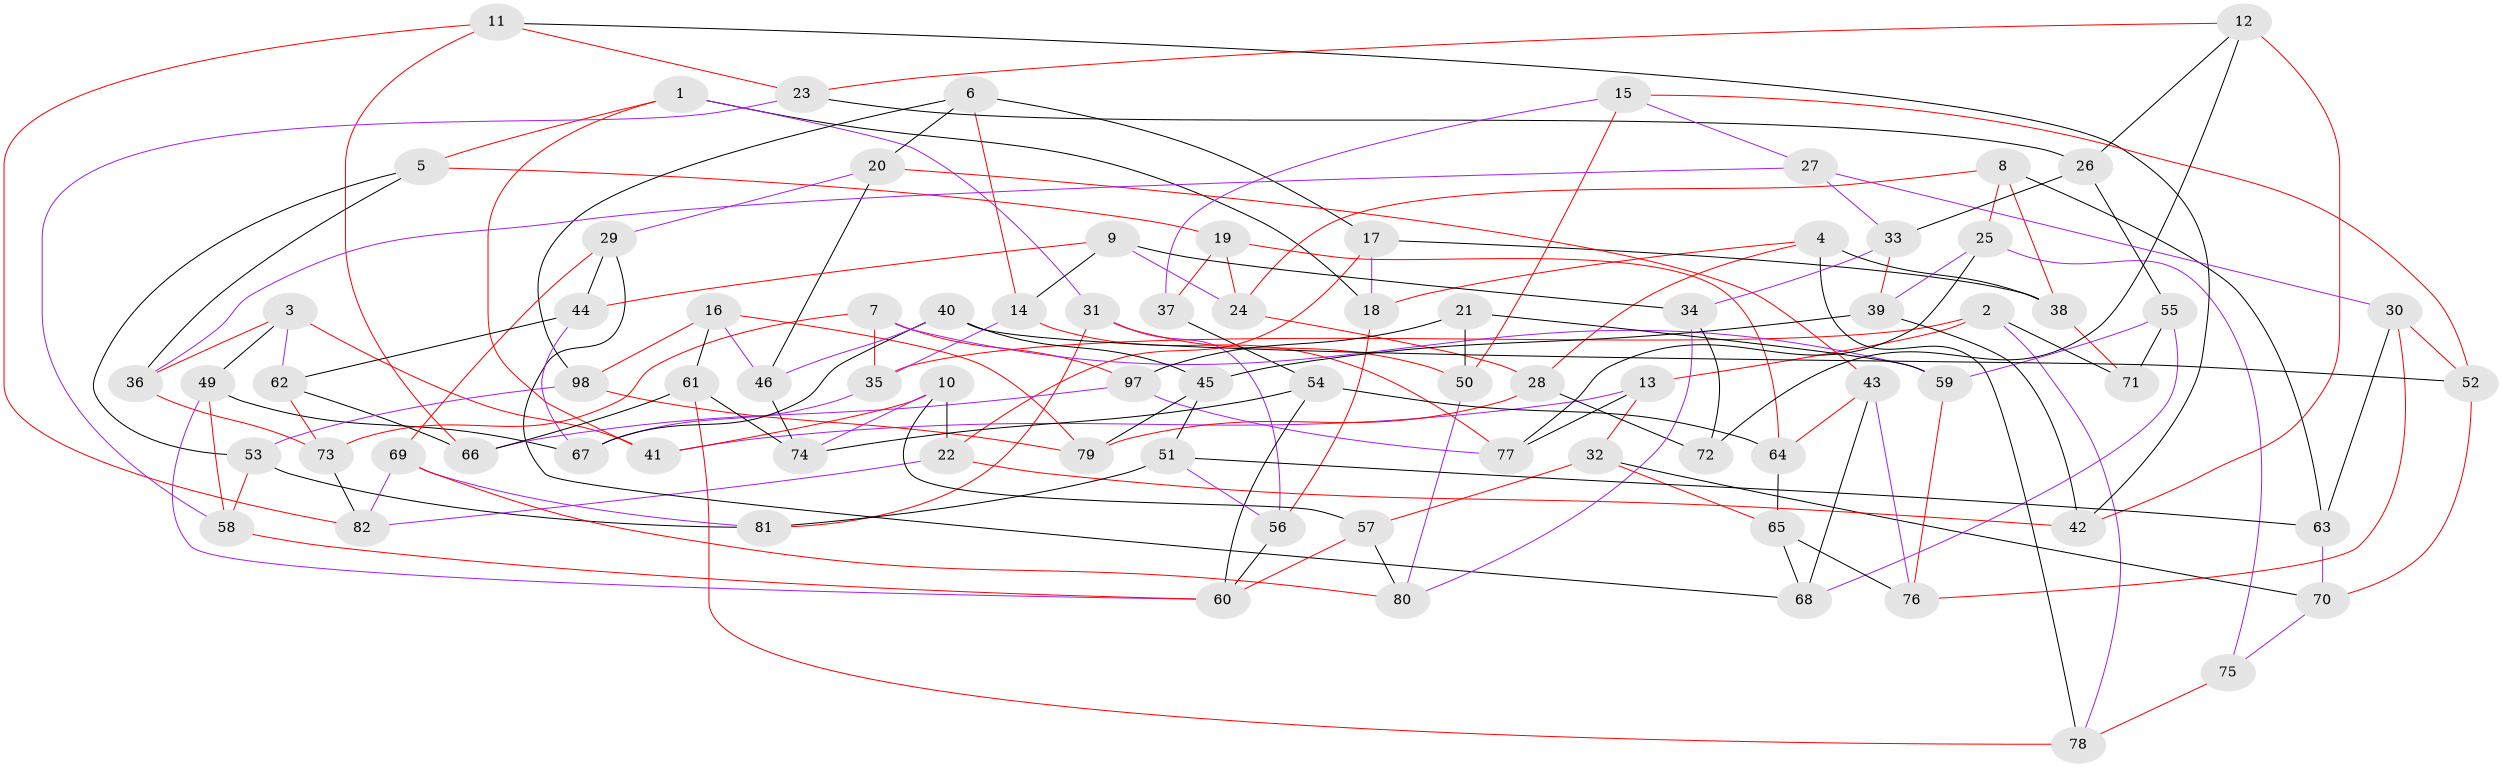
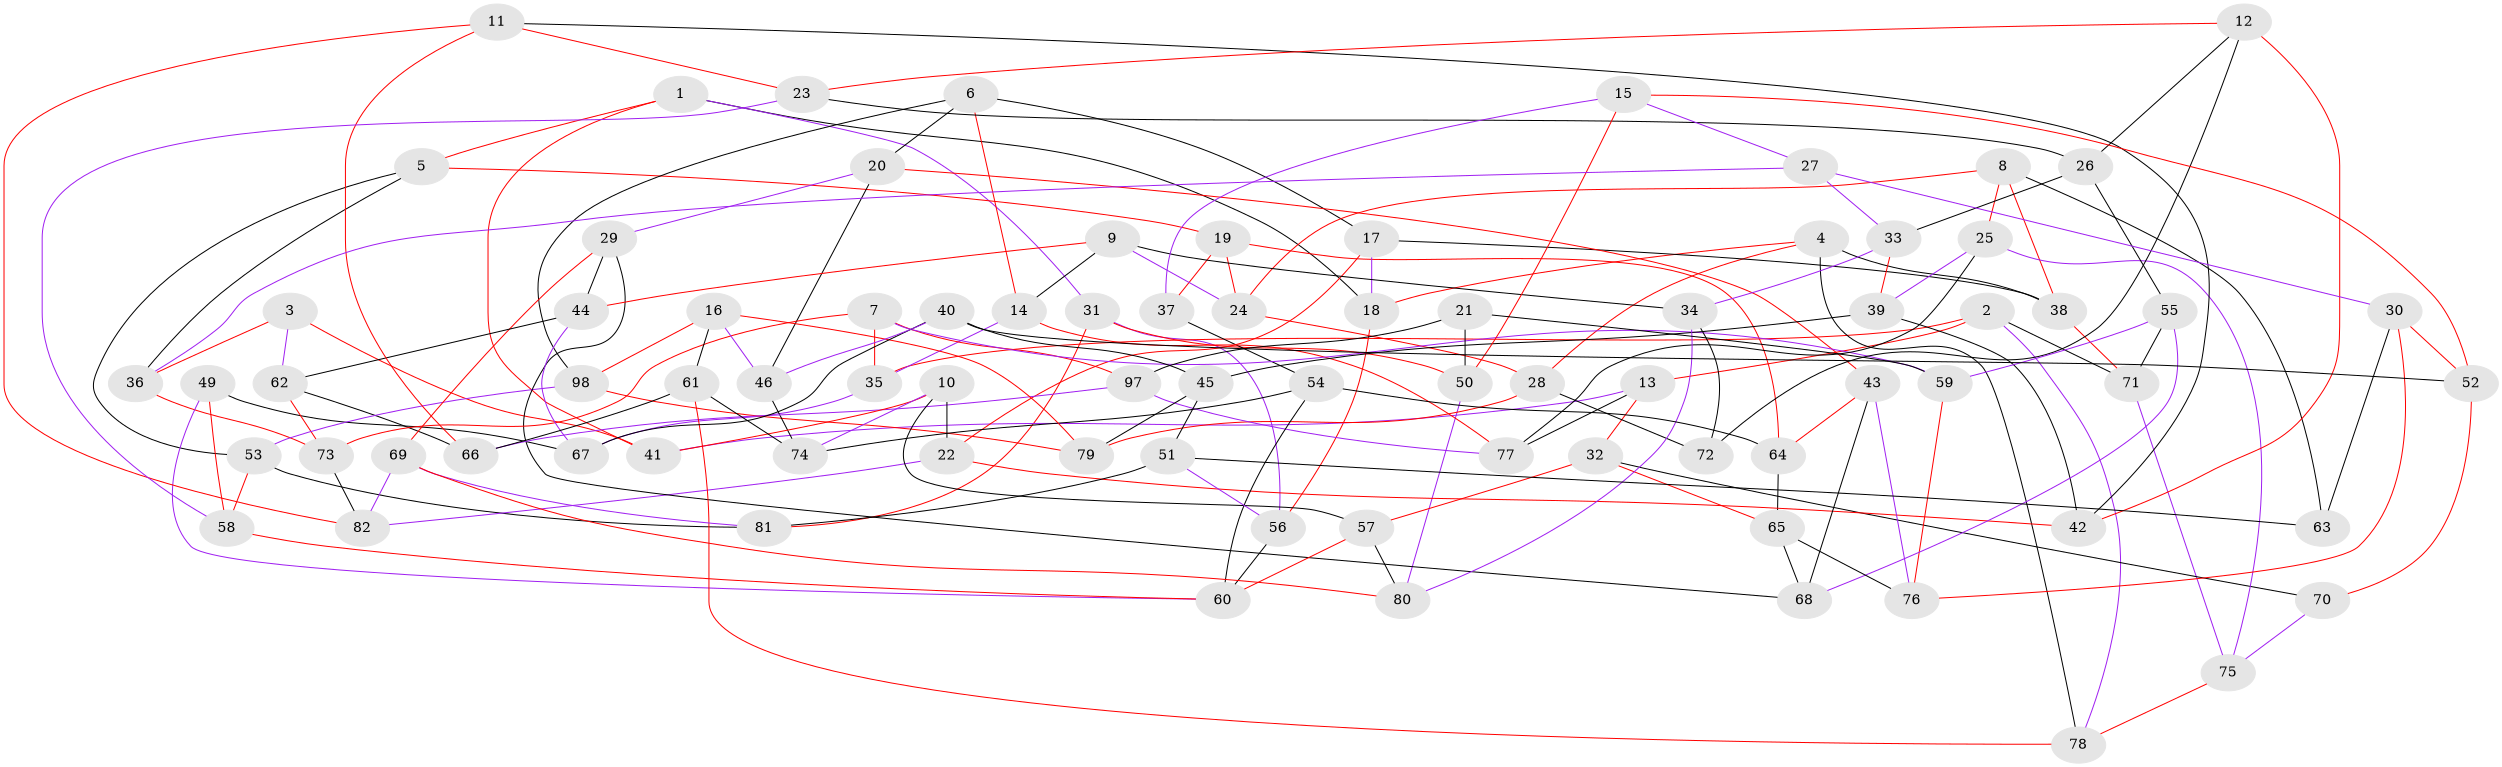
  graph {
    node [color=gray90 style=filled]
    edge [color=black]
    1
    5
    18
    31
    41
    36
    19
    53
    56
    50
    81
    2
    13
    35
    71
    78
    32
    77
    67
    75
    3
    49
    62
    73
    58
    60
    66
    4
    28
    38
    72
    79
    24
    37
    64
    6
    14
    17
    20
    n40 [label=98]
    22
    46
    29
    43
    7
    n46 [label=97]
    59
    76
    82
    8
    25
    63
    39
    70
    9
    34
    44
    80
    10
    57
    74
    42
    11
    23
    26
    12
    33
    55
    65
    15
    27
    52
    30
    54
    16
    61
    68
    69
    21
    45
    51
    40
    1 -- 5 [color=red]
    1 -- 18
    1 -- 31 [color=purple]
    1 -- 41 [color=red]
    5 -- 36
    5 -- 19 [color=red]
    5 -- 53
    18 -- 56 [color=red]
    31 -- 56 [color=purple]
    31 -- 50 [color=red]
    31 -- 81 [color=red]
    36 -- 73 [color=red]
    19 -- 24 [color=red]
    19 -- 37 [color=red]
    19 -- 64 [color=red]
    53 -- 81
    53 -- 58 [color=red]
    56 -- 60
    50 -- 80 [color=purple]
    2 -- 13 [color=red]
    2 -- 35 [color=red]
    2 -- 71
    2 -- 78 [color=purple]
    13 -- 41 [color=purple]
    13 -- 32 [color=red]
    13 -- 77
    35 -- 67 [color=purple]
+   71 -- 75 [color=purple]
    32 -- 70
    32 -- 57 [color=red]
    32 -- 65 [color=red]
    75 -- 78 [color=red]
    3 -- 41 [color=red]
    3 -- 36 [color=red]
-   3 -- 49
    3 -- 62 [color=purple]
    49 -- 67
    49 -- 58 [color=red]
    49 -- 60 [color=purple]
    62 -- 73 [color=red]
    62 -- 66
    73 -- 82
    58 -- 60 [color=red]
    4 -- 18 [color=red]
    4 -- 78
    4 -- 28 [color=red]
    4 -- 38
    28 -- 72
    28 -- 79 [color=red]
    38 -- 71 [color=red]
    24 -- 28 [color=red]
    37 -- 54
    64 -- 65
    6 -- 14 [color=red]
    6 -- 17
    6 -- 20
    6 -- n40
    14 -- 35 [color=purple]
    14 -- 77 [color=red]
    17 -- 18 [color=purple]
    17 -- 38
    17 -- 22 [color=red]
    20 -- 46
    20 -- 29 [color=purple]
    20 -- 43 [color=red]
    n40 -- 53 [color=purple]
    n40 -- 79 [color=red]
    22 -- 82 [color=purple]
    22 -- 42 [color=red]
    46 -- 74
    29 -- 44
    29 -- 68
    29 -- 69 [color=red]
    43 -- 64 [color=red]
    43 -- 76 [color=purple]
    43 -- 68
    7 -- 35 [color=red]
    7 -- 73 [color=red]
    7 -- n46 [color=red]
    7 -- 59 [color=purple]
    n46 -- 77 [color=purple]
    n46 -- 66 [color=purple]
    59 -- 76 [color=red]
    8 -- 38 [color=red]
    8 -- 24 [color=red]
    8 -- 25 [color=red]
    8 -- 63
    25 -- 77
    25 -- 75 [color=purple]
    25 -- 39 [color=purple]
-   63 -- 70 [color=purple]
    39 -- 42
    39 -- 45
    70 -- 75 [color=purple]
    9 -- 24 [color=purple]
    9 -- 14
    9 -- 34
    9 -- 44 [color=red]
    34 -- 72
    34 -- 80 [color=purple]
    44 -- 67 [color=purple]
    44 -- 62
    10 -- 41 [color=red]
    10 -- 22
    10 -- 57
    10 -- 74 [color=purple]
    57 -- 60 [color=red]
    57 -- 80
    11 -- 66 [color=red]
    11 -- 82 [color=red]
    11 -- 42
    11 -- 23 [color=red]
    23 -- 58 [color=purple]
    23 -- 26
    26 -- 33
    26 -- 55
    12 -- 72
    12 -- 42 [color=red]
    12 -- 23 [color=red]
    12 -- 26
    33 -- 39 [color=red]
    33 -- 34 [color=purple]
    55 -- 71
    55 -- 59 [color=purple]
    55 -- 68 [color=purple]
    65 -- 76
    65 -- 68
    15 -- 50 [color=red]
    15 -- 37 [color=purple]
    15 -- 27 [color=purple]
    15 -- 52 [color=red]
    27 -- 36 [color=purple]
    27 -- 33 [color=purple]
    27 -- 30 [color=purple]
    52 -- 70 [color=red]
    30 -- 76 [color=red]
    30 -- 63
    30 -- 52 [color=red]
    54 -- 60
    54 -- 64
    54 -- 74
    16 -- 79 [color=red]
    16 -- n40 [color=red]
    16 -- 46 [color=purple]
    16 -- 61
    61 -- 78 [color=red]
    61 -- 66
    61 -- 74
    69 -- 81 [color=purple]
    69 -- 82 [color=purple]
    69 -- 80 [color=red]
    21 -- 50
    21 -- n46
    21 -- 59
    45 -- 79
    45 -- 51
    51 -- 56 [color=purple]
    51 -- 81
    51 -- 63
    40 -- 67
    40 -- 46 [color=purple]
    40 -- 52
    40 -- 45
  }
